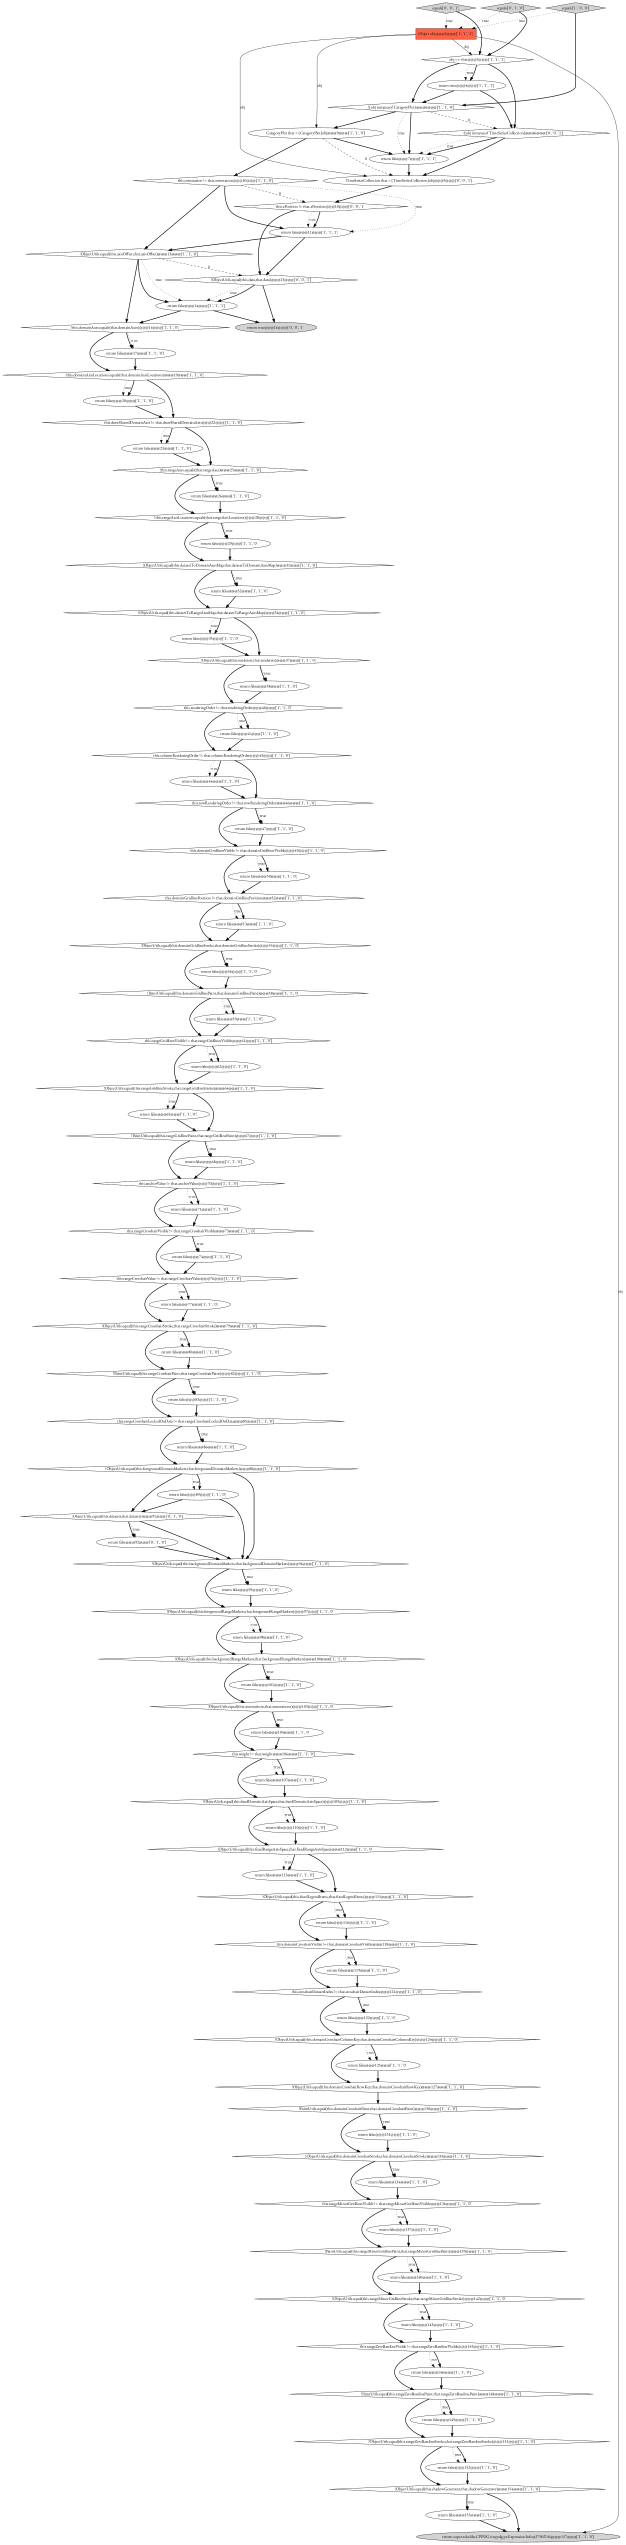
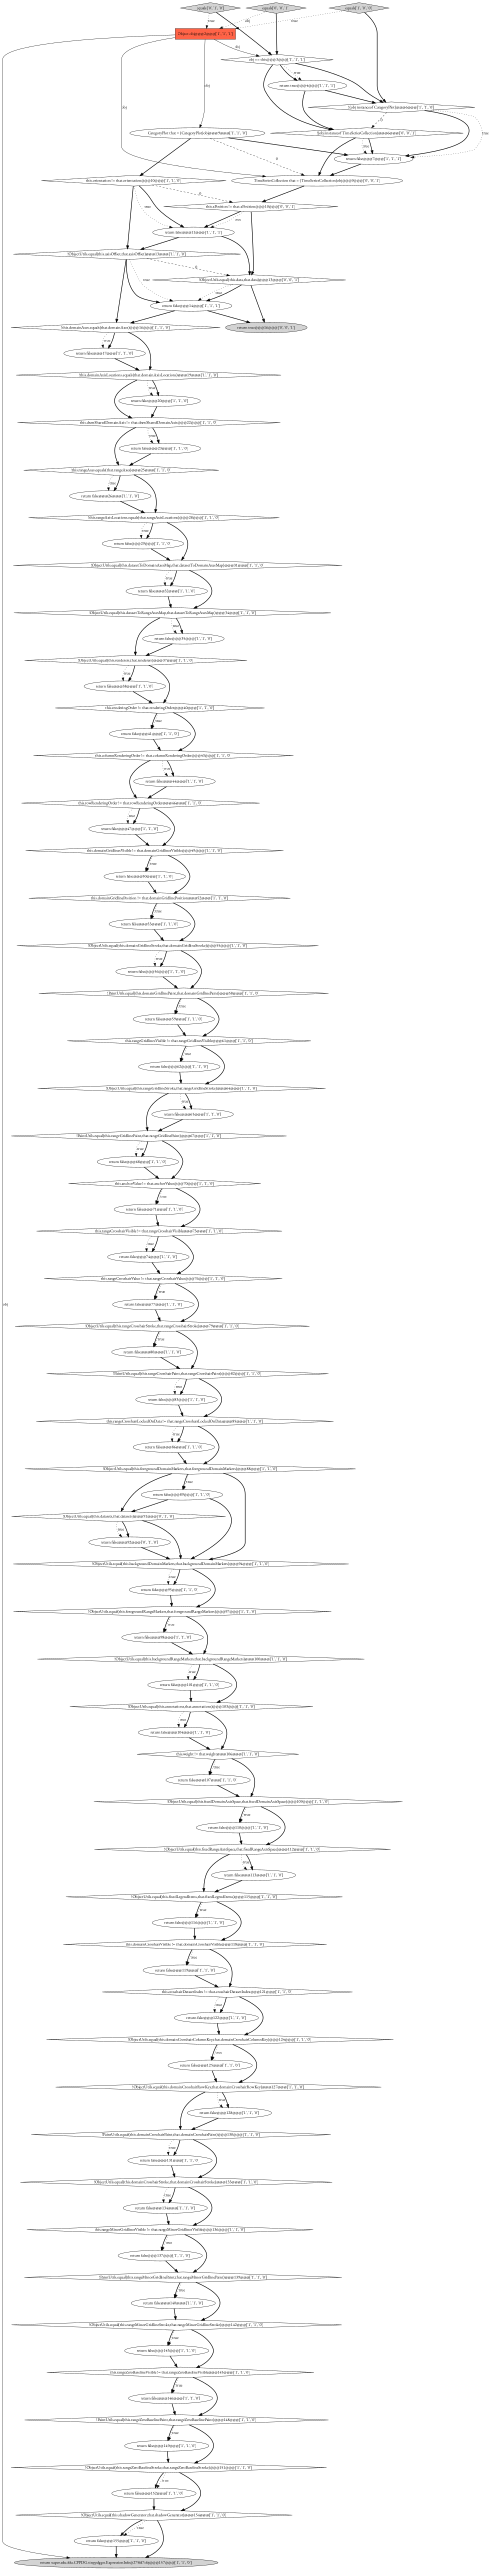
  digraph {
    fontname="EB Garamond"
    node [fillcolor=white fontname="EB Garamond" shape=diamond style=filled]
    edge [fontname="EB Garamond" style=bold]
    n1 [label="return false@@@35@@@['1', '1', '0']" shape=ellipse]
    n2 [label="!ObjectUtils.equal(this.renderers,that.renderers)@@@37@@@['1', '1', '0']"]
    n3 [label="this.renderingOrder != that.renderingOrder@@@40@@@['1', '1', '0']"]
    n4 [label="return false@@@38@@@['1', '1', '0']" shape=ellipse]
    n5 [label="return false@@@65@@@['1', '1', '0']" shape=ellipse]
    n6 [label="!PaintUtils.equal(this.rangeGridlinePaint,that.rangeGridlinePaint)@@@67@@@['1', '1', '0']"]
    n7 [label="this.anchorValue != that.anchorValue@@@70@@@['1', '1', '0']"]
    n8 [label="return false@@@68@@@['1', '1', '0']" shape=ellipse]
+   n9 [label="return false@@@128@@@['1', '1', '0']" shape=ellipse]
    n10 [label="!PaintUtils.equal(this.domainCrosshairPaint,that.domainCrosshairPaint)@@@130@@@['1', '1', '0']"]
    n11 [label="return false@@@131@@@['1', '1', '0']" shape=ellipse]
    n12 [label="!ObjectUtils.equal(this.domainCrosshairStroke,that.domainCrosshairStroke)@@@133@@@['1', '1', '0']"]
    n13 [label="!this.rangeAxes.equals(that.rangeAxes)@@@25@@@['1', '1', '0']"]
    n14 [label="return false@@@26@@@['1', '1', '0']" shape=ellipse]
    n15 [label="!this.rangeAxisLocations.equals(that.rangeAxisLocations)@@@28@@@['1', '1', '0']"]
    n16 [label="return false@@@29@@@['1', '1', '0']" shape=ellipse]
    n17 [label="!ObjectUtils.equal(this.datasetToDomainAxesMap,that.datasetToDomainAxesMap)@@@31@@@['1', '1', '0']"]
    n18 [label="!ObjectUtils.equal(this.shadowGenerator,that.shadowGenerator)@@@154@@@['1', '1', '0']"]
    n19 [fillcolor=lightgray label="return super.edu.fdu.CPPDG.tinypdg.pe.ExpressionInfo@275fd7obj@@@157@@@['1', '1', '0']" shape=ellipse]
    n20 [label="return false@@@155@@@['1', '1', '0']" shape=ellipse]
    n21 [label="this.orientation != that.orientation@@@10@@@['1', '1', '0']"]
    n22 [label="return false@@@11@@@['1', '1', '1']" shape=ellipse]
    n23 [label="this.xPosition != that.xPosition@@@10@@@['0', '0', '1']"]
    n24 [label="!ObjectUtils.equal(this.axisOffset,that.axisOffset)@@@13@@@['1', '1', '0']"]
    n25 [label="!ObjectUtils.equal(this.data,that.data)@@@13@@@['0', '0', '1']"]
    n26 [label="return false@@@14@@@['1', '1', '1']" shape=ellipse]
    n27 [label="!this.domainAxes.equals(that.domainAxes)@@@16@@@['1', '1', '0']"]
    n28 [label="return false@@@89@@@['1', '1', '0']" shape=ellipse]
    n29 [label="!ObjectUtils.equal(this.datasets,that.datasets)@@@91@@@['0', '1', '0']"]
    n30 [label="!ObjectUtils.equal(this.backgroundDomainMarkers,that.backgroundDomainMarkers)@@@94@@@['1', '1', '0']"]
    n31 [label="return false@@@92@@@['0', '1', '0']" shape=ellipse]
    n32 [label="!ObjectUtils.equal(this.foregroundRangeMarkers,that.foregroundRangeMarkers)@@@97@@@['1', '1', '0']"]
    n33 [label="return false@@@95@@@['1', '1', '0']" shape=ellipse]
    n34 [label="return false@@@44@@@['1', '1', '0']" shape=ellipse]
    n35 [label="this.rowRenderingOrder != that.rowRenderingOrder@@@46@@@['1', '1', '0']"]
    n36 [label="this.domainGridlinesVisible != that.domainGridlinesVisible@@@49@@@['1', '1', '0']"]
    n37 [label="return false@@@47@@@['1', '1', '0']" shape=ellipse]
    n38 [label="return false@@@23@@@['1', '1', '0']" shape=ellipse]
    n39 [label="this.crosshairDatasetIndex != that.crosshairDatasetIndex@@@121@@@['1', '1', '0']"]
    n40 [label="!ObjectUtils.equal(this.domainCrosshairColumnKey,that.domainCrosshairColumnKey)@@@124@@@['1', '1', '0']"]
    n41 [label="return false@@@122@@@['1', '1', '0']" shape=ellipse]
    n42 [label="return false@@@125@@@['1', '1', '0']" shape=ellipse]
    n43 [label="!ObjectUtils.equal(this.domainCrosshairRowKey,that.domainCrosshairRowKey)@@@127@@@['1', '1', '0']"]
    n44 [label="!PaintUtils.equal(this.rangeZeroBaselinePaint,that.rangeZeroBaselinePaint)@@@148@@@['1', '1', '0']"]
    n45 [label="!ObjectUtils.equal(this.rangeZeroBaselineStroke,that.rangeZeroBaselineStroke)@@@151@@@['1', '1', '0']"]
    n46 [label="return false@@@149@@@['1', '1', '0']" shape=ellipse]
    n47 [label="return false@@@152@@@['1', '1', '0']" shape=ellipse]
    n48 [label="this.rangeMinorGridlinesVisible != that.rangeMinorGridlinesVisible@@@136@@@['1', '1', '0']"]
    n49 [label="!PaintUtils.equal(this.rangeMinorGridlinePaint,that.rangeMinorGridlinePaint)@@@139@@@['1', '1', '0']"]
    n50 [label="return false@@@137@@@['1', '1', '0']" shape=ellipse]
    n51 [label="!ObjectUtils.equal(this.rangeMinorGridlineStroke,that.rangeMinorGridlineStroke)@@@142@@@['1', '1', '0']"]
    n52 [label="return false@@@140@@@['1', '1', '0']" shape=ellipse]
    n53 [label="this.rangeCrosshairVisible != that.rangeCrosshairVisible@@@73@@@['1', '1', '0']"]
    n54 [label="return false@@@74@@@['1', '1', '0']" shape=ellipse]
    n55 [label="this.rangeCrosshairValue != that.rangeCrosshairValue@@@76@@@['1', '1', '0']"]
    n56 [label="return false@@@77@@@['1', '1', '0']" shape=ellipse]
    n57 [label="!ObjectUtils.equal(this.rangeCrosshairStroke,that.rangeCrosshairStroke)@@@79@@@['1', '1', '0']"]
    n58 [fillcolor=lightgray label="return true@@@16@@@['0', '0', '1']" shape=ellipse]
    n59 [fillcolor=lightgray label="equals['0', '1', '0']"]
    n60 [label="obj == this@@@3@@@['1', '1', '1']"]
    n61 [fillcolor=tomato label="Object obj@@@2@@@['1', '1', '1']" shape=box]
    n62 [label="!(obj instanceof CategoryPlot)@@@6@@@['1', '1', '0']"]
    n63 [label="!(obj instanceof TimeSeriesCollection)@@@6@@@['0', '0', '1']"]
    n64 [label="return true@@@4@@@['1', '1', '1']" shape=ellipse]
    n65 [label="CategoryPlot that = (CategoryPlot)obj@@@9@@@['1', '1', '0']" shape=ellipse]
    n66 [label="TimeSeriesCollection that = (TimeSeriesCollection)obj@@@9@@@['0', '0', '1']" shape=ellipse]
    n67 [label="!ObjectUtils.equal(this.domainGridlineStroke,that.domainGridlineStroke)@@@55@@@['1', '1', '0']"]
    n68 [label="return false@@@56@@@['1', '1', '0']" shape=ellipse]
    n69 [label="!PaintUtils.equal(this.domainGridlinePaint,that.domainGridlinePaint)@@@58@@@['1', '1', '0']"]
    n70 [label="this.rangeGridlinesVisible != that.rangeGridlinesVisible@@@61@@@['1', '1', '0']"]
    n71 [label="return false@@@59@@@['1', '1', '0']" shape=ellipse]
    n72 [label="return false@@@113@@@['1', '1', '0']" shape=ellipse]
    n73 [label="!ObjectUtils.equal(this.fixedLegendItems,that.fixedLegendItems)@@@115@@@['1', '1', '0']"]
    n74 [label="return false@@@116@@@['1', '1', '0']" shape=ellipse]
    n75 [label="this.domainCrosshairVisible != that.domainCrosshairVisible@@@118@@@['1', '1', '0']"]
    n76 [label="return false@@@7@@@['1', '1', '1']" shape=ellipse]
    n77 [label="!ObjectUtils.equal(this.annotations,that.annotations)@@@103@@@['1', '1', '0']"]
    n78 [label="return false@@@104@@@['1', '1', '0']" shape=ellipse]
    n79 [label="this.weight != that.weight@@@106@@@['1', '1', '0']"]
    n80 [label="return false@@@107@@@['1', '1', '0']" shape=ellipse]
    n81 [label="!ObjectUtils.equal(this.fixedDomainAxisSpace,that.fixedDomainAxisSpace)@@@109@@@['1', '1', '0']"]
    n82 [label="this.rangeCrosshairLockedOnData != that.rangeCrosshairLockedOnData@@@85@@@['1', '1', '0']"]
    n83 [label="return false@@@86@@@['1', '1', '0']" shape=ellipse]
    n84 [label="!ObjectUtils.equal(this.foregroundDomainMarkers,that.foregroundDomainMarkers)@@@88@@@['1', '1', '0']"]
    n85 [label="return false@@@62@@@['1', '1', '0']" shape=ellipse]
    n86 [label="!ObjectUtils.equal(this.rangeGridlineStroke,that.rangeGridlineStroke)@@@64@@@['1', '1', '0']"]
    n87 [label="!ObjectUtils.equal(this.fixedRangeAxisSpace,that.fixedRangeAxisSpace)@@@112@@@['1', '1', '0']"]
    n88 [label="return false@@@119@@@['1', '1', '0']" shape=ellipse]
    n89 [label="return false@@@50@@@['1', '1', '0']" shape=ellipse]
    n90 [label="this.domainGridlinePosition != that.domainGridlinePosition@@@52@@@['1', '1', '0']"]
    n91 [label="return false@@@53@@@['1', '1', '0']" shape=ellipse]
    n92 [label="return false@@@41@@@['1', '1', '0']" shape=ellipse]
    n93 [label="this.columnRenderingOrder != that.columnRenderingOrder@@@43@@@['1', '1', '0']"]
    n94 [label="!ObjectUtils.equal(this.datasetToRangeAxesMap,that.datasetToRangeAxesMap)@@@34@@@['1', '1', '0']"]
    n95 [label="return false@@@80@@@['1', '1', '0']" shape=ellipse]
    n96 [label="!PaintUtils.equal(this.rangeCrosshairPaint,that.rangeCrosshairPaint)@@@82@@@['1', '1', '0']"]
    n97 [label="return false@@@143@@@['1', '1', '0']" shape=ellipse]
    n98 [label="this.rangeZeroBaselineVisible != that.rangeZeroBaselineVisible@@@145@@@['1', '1', '0']"]
    n99 [label="return false@@@20@@@['1', '1', '0']" shape=ellipse]
    n100 [label="this.drawSharedDomainAxis != that.drawSharedDomainAxis@@@22@@@['1', '1', '0']"]
    n101 [label="return false@@@134@@@['1', '1', '0']" shape=ellipse]
    n102 [label="return false@@@146@@@['1', '1', '0']" shape=ellipse]
    n103 [label="return false@@@32@@@['1', '1', '0']" shape=ellipse]
    n104 [label="return false@@@83@@@['1', '1', '0']" shape=ellipse]
    n105 [label="!this.domainAxisLocations.equals(that.domainAxisLocations)@@@19@@@['1', '1', '0']"]
    n106 [label="return false@@@98@@@['1', '1', '0']" shape=ellipse]
    n107 [label="!ObjectUtils.equal(this.backgroundRangeMarkers,that.backgroundRangeMarkers)@@@100@@@['1', '1', '0']"]
    n108 [label="return false@@@101@@@['1', '1', '0']" shape=ellipse]
    n109 [label="return false@@@71@@@['1', '1', '0']" shape=ellipse]
    n110 [label="return false@@@17@@@['1', '1', '0']" shape=ellipse]
    n111 [label="return false@@@110@@@['1', '1', '0']" shape=ellipse]
    n112 [fillcolor=lightgray label="equals['0', '0', '1']"]
    n113 [fillcolor=lightgray label="equals['1', '0', '0']"]
    n1 -> n2
    n2 -> n3
    n2 -> n4
    n2 -> n4 [label=true style=dotted]
    n3 -> n92 [label=true style=dotted]
    n3 -> n92
    n3 -> n93
    n4 -> n3
    n5 -> n6
    n6 -> n7
    n6 -> n8
    n6 -> n8 [label=true style=dotted]
    n7 -> n53
    n7 -> n109 [label=true style=dotted]
    n7 -> n109
    n8 -> n7
+   n9 -> n10
    n10 -> n11
    n10 -> n11 [label=true style=dotted]
    n10 -> n12
    n11 -> n12
    n12 -> n48
    n12 -> n101
    n12 -> n101 [label=true style=dotted]
    n13 -> n14
    n13 -> n14 [label=true style=dotted]
    n13 -> n15
    n14 -> n15
    n15 -> n16
    n15 -> n16 [label=true style=dotted]
    n15 -> n17
    n16 -> n17
    n17 -> n94
    n17 -> n103
    n17 -> n103 [label=true style=dotted]
    n18 -> n19
    n18 -> n20 [label=true style=dotted]
    n18 -> n20
    n20 -> n19
    n21 -> n22
    n21 -> n22 [label=true style=dotted]
    n21 -> n23 [label=0 style=dashed]
    n21 -> n24
    n22 -> n24
    n22 -> n25
    n23 -> n22
    n23 -> n22 [label=true style=dotted]
    n23 -> n25
    n24 -> n25 [label=0 style=dashed]
    n24 -> n26
    n24 -> n26 [label=true style=dotted]
    n24 -> n27
    n25 -> n26 [label=true style=dotted]
    n25 -> n26
    n25 -> n58
    n26 -> n27
    n26 -> n58
    n27 -> n105
    n27 -> n110
    n27 -> n110 [label=true style=dotted]
    n28 -> n29
    n28 -> n30
    n29 -> n30
    n29 -> n31
    n29 -> n31 [label=true style=dotted]
    n30 -> n32
    n30 -> n33
    n30 -> n33 [label=true style=dotted]
    n31 -> n30
    n32 -> n106 [label=true style=dotted]
    n32 -> n106
    n32 -> n107
    n33 -> n32
    n34 -> n35
    n35 -> n36
    n35 -> n37
    n35 -> n37 [label=true style=dotted]
    n36 -> n89 [label=true style=dotted]
    n36 -> n89
    n36 -> n90
    n37 -> n36
    n38 -> n13
    n39 -> n40
    n39 -> n41
    n39 -> n41 [label=true style=dotted]
    n40 -> n42 [label=true style=dotted]
    n40 -> n42
    n40 -> n43
    n41 -> n40
    n42 -> n43
+   n43 -> n9 [label=true style=dotted]
+   n43 -> n9
    n43 -> n10
    n44 -> n45
    n44 -> n46 [label=true style=dotted]
    n44 -> n46
    n45 -> n18
    n45 -> n47 [label=true style=dotted]
    n45 -> n47
    n46 -> n45
    n47 -> n18
    n48 -> n49
    n48 -> n50 [label=true style=dotted]
    n48 -> n50
    n49 -> n51
    n49 -> n52 [label=true style=dotted]
    n49 -> n52
    n50 -> n49
    n51 -> n97 [label=true style=dotted]
    n51 -> n97
    n51 -> n98
    n52 -> n51
    n53 -> n54
    n53 -> n54 [label=true style=dotted]
    n53 -> n55
    n54 -> n55
    n55 -> n56 [label=true style=dotted]
    n55 -> n56
    n55 -> n57
    n56 -> n57
    n57 -> n95 [label=true style=dotted]
    n57 -> n95
    n57 -> n96
    n59 -> n60
    n59 -> n61 [label=true style=dotted]
    n60 -> n62
    n60 -> n63
    n60 -> n64 [label=true style=dotted]
    n60 -> n64
    n61 -> n19 [label=obj style=solid]
    n61 -> n60 [label=obj style=solid]
    n61 -> n65 [label=obj style=solid]
    n61 -> n66 [label=obj style=solid]
    n62 -> n63 [label=0 style=dashed]
-   n62 -> n65
    n62 -> n76 [label=true style=dotted]
    n62 -> n76
    n63 -> n66
    n63 -> n76
    n63 -> n76 [label=true style=dotted]
    n64 -> n62
    n64 -> n63
    n65 -> n21
    n65 -> n66 [label=0 style=dashed]
    n65 -> n76
    n66 -> n23
    n67 -> n68
    n67 -> n68 [label=true style=dotted]
    n67 -> n69
    n68 -> n69
    n69 -> n70
    n69 -> n71 [label=true style=dotted]
    n69 -> n71
    n70 -> n85 [label=true style=dotted]
    n70 -> n85
    n70 -> n86
    n71 -> n70
    n72 -> n73
    n73 -> n74 [label=true style=dotted]
    n73 -> n74
    n73 -> n75
    n74 -> n75
    n75 -> n39
    n75 -> n88 [label=true style=dotted]
    n75 -> n88
    n76 -> n66
    n77 -> n78
    n77 -> n78 [label=true style=dotted]
    n77 -> n79
    n78 -> n79
    n79 -> n80 [label=true style=dotted]
    n79 -> n80
    n79 -> n81
    n80 -> n81
    n81 -> n87
    n81 -> n111 [label=true style=dotted]
    n81 -> n111
    n82 -> n83
    n82 -> n83 [label=true style=dotted]
    n82 -> n84
    n83 -> n84
    n84 -> n28 [label=true style=dotted]
    n84 -> n28
    n84 -> n29
    n84 -> n30
    n85 -> n86
    n86 -> n5 [label=true style=dotted]
    n86 -> n5
    n86 -> n6
    n87 -> n72 [label=true style=dotted]
    n87 -> n72
    n87 -> n73
    n88 -> n39
    n89 -> n90
    n90 -> n67
    n90 -> n91 [label=true style=dotted]
    n90 -> n91
    n91 -> n67
    n92 -> n93
    n93 -> n34 [label=true style=dotted]
    n93 -> n34
    n93 -> n35
    n94 -> n1 [label=true style=dotted]
    n94 -> n1
    n94 -> n2
    n95 -> n96
    n96 -> n82
    n96 -> n104
    n96 -> n104 [label=true style=dotted]
    n97 -> n98
    n98 -> n44
    n98 -> n102 [label=true style=dotted]
    n98 -> n102
    n99 -> n100
    n100 -> n13
    n100 -> n38 [label=true style=dotted]
    n100 -> n38
    n101 -> n48
    n102 -> n44
    n103 -> n94
    n104 -> n82
    n105 -> n99 [label=true style=dotted]
    n105 -> n99
    n105 -> n100
    n106 -> n107
    n107 -> n77
    n107 -> n108
    n107 -> n108 [label=true style=dotted]
    n108 -> n77
    n109 -> n53
    n110 -> n105
    n111 -> n87
    n112 -> n60
-   n112 -> n61 [label=true style=dotted]
+   n112 -> n61 [label=obj style=dotted]
    n113 -> n61 [label=true style=dotted]
    n113 -> n62
  }
